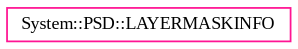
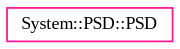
  digraph {
    rankdir=TB
    fontname="Liberation Serif"
-   n1 [color=deeppink fillcolor=white fontname="Liberation Serif" fontsize=10 height=0.2 label="System::PSD::LAYERMASKINFO" shape=record style=filled width=0.4]
+   n1 [color=deeppink fillcolor=white fontname="Liberation Serif" fontsize=10 height=0.2 label="System::PSD::PSD" shape=record style=filled width=0.4]
  }
